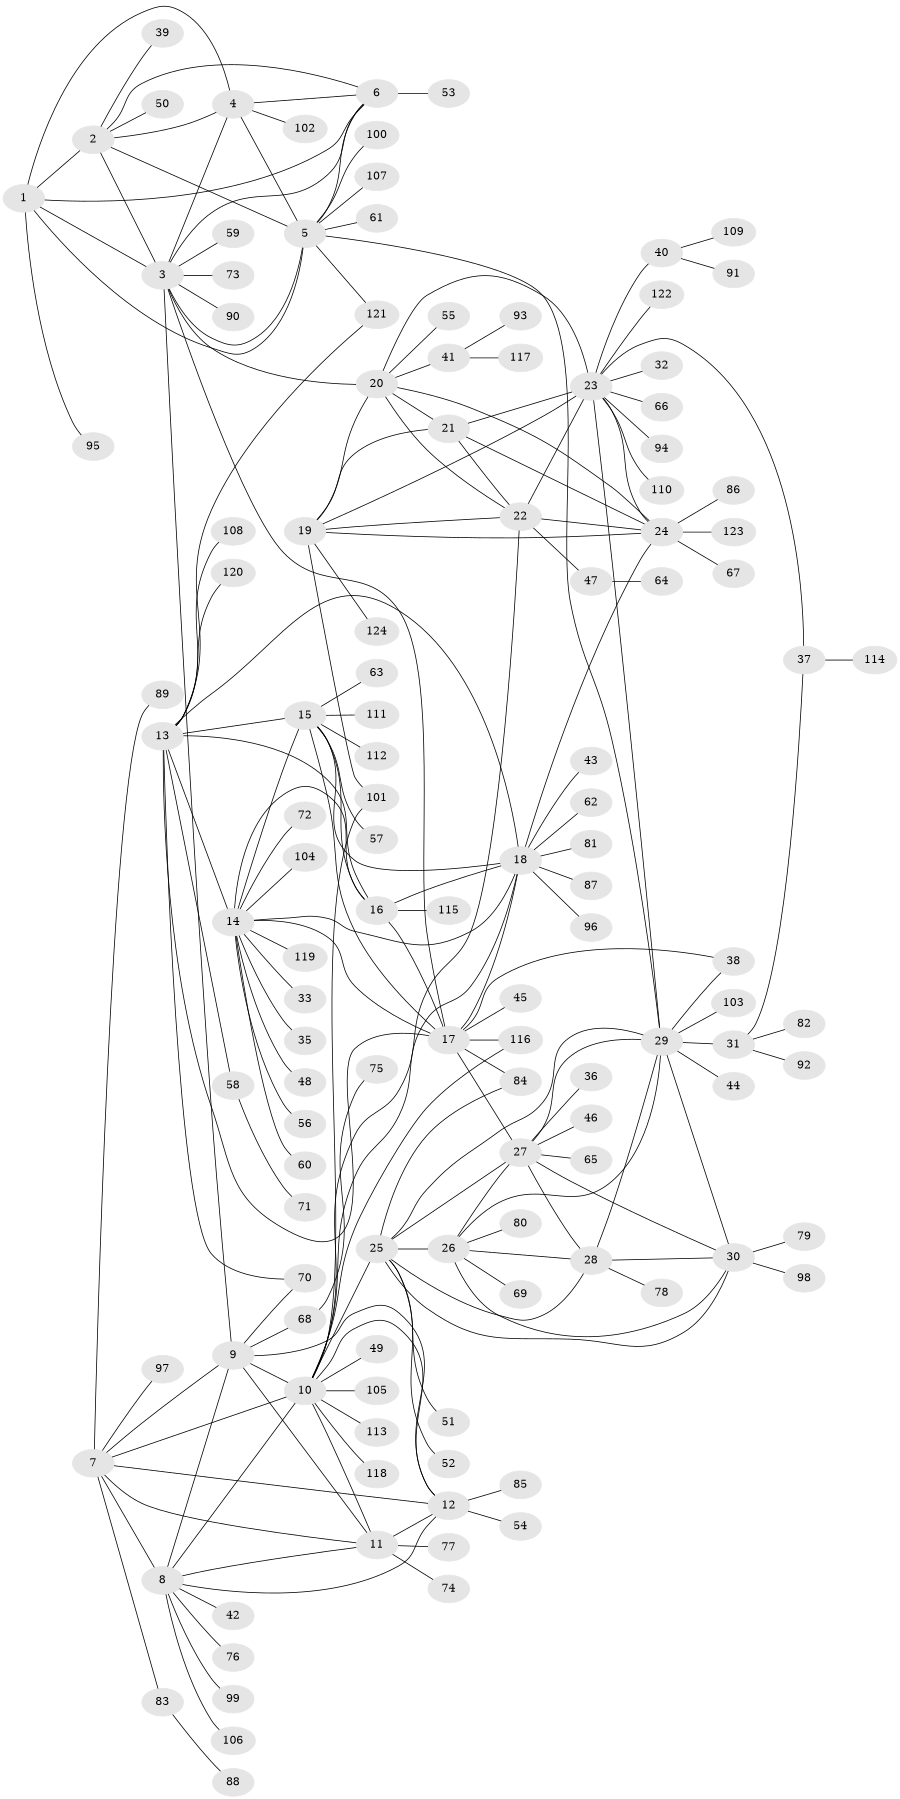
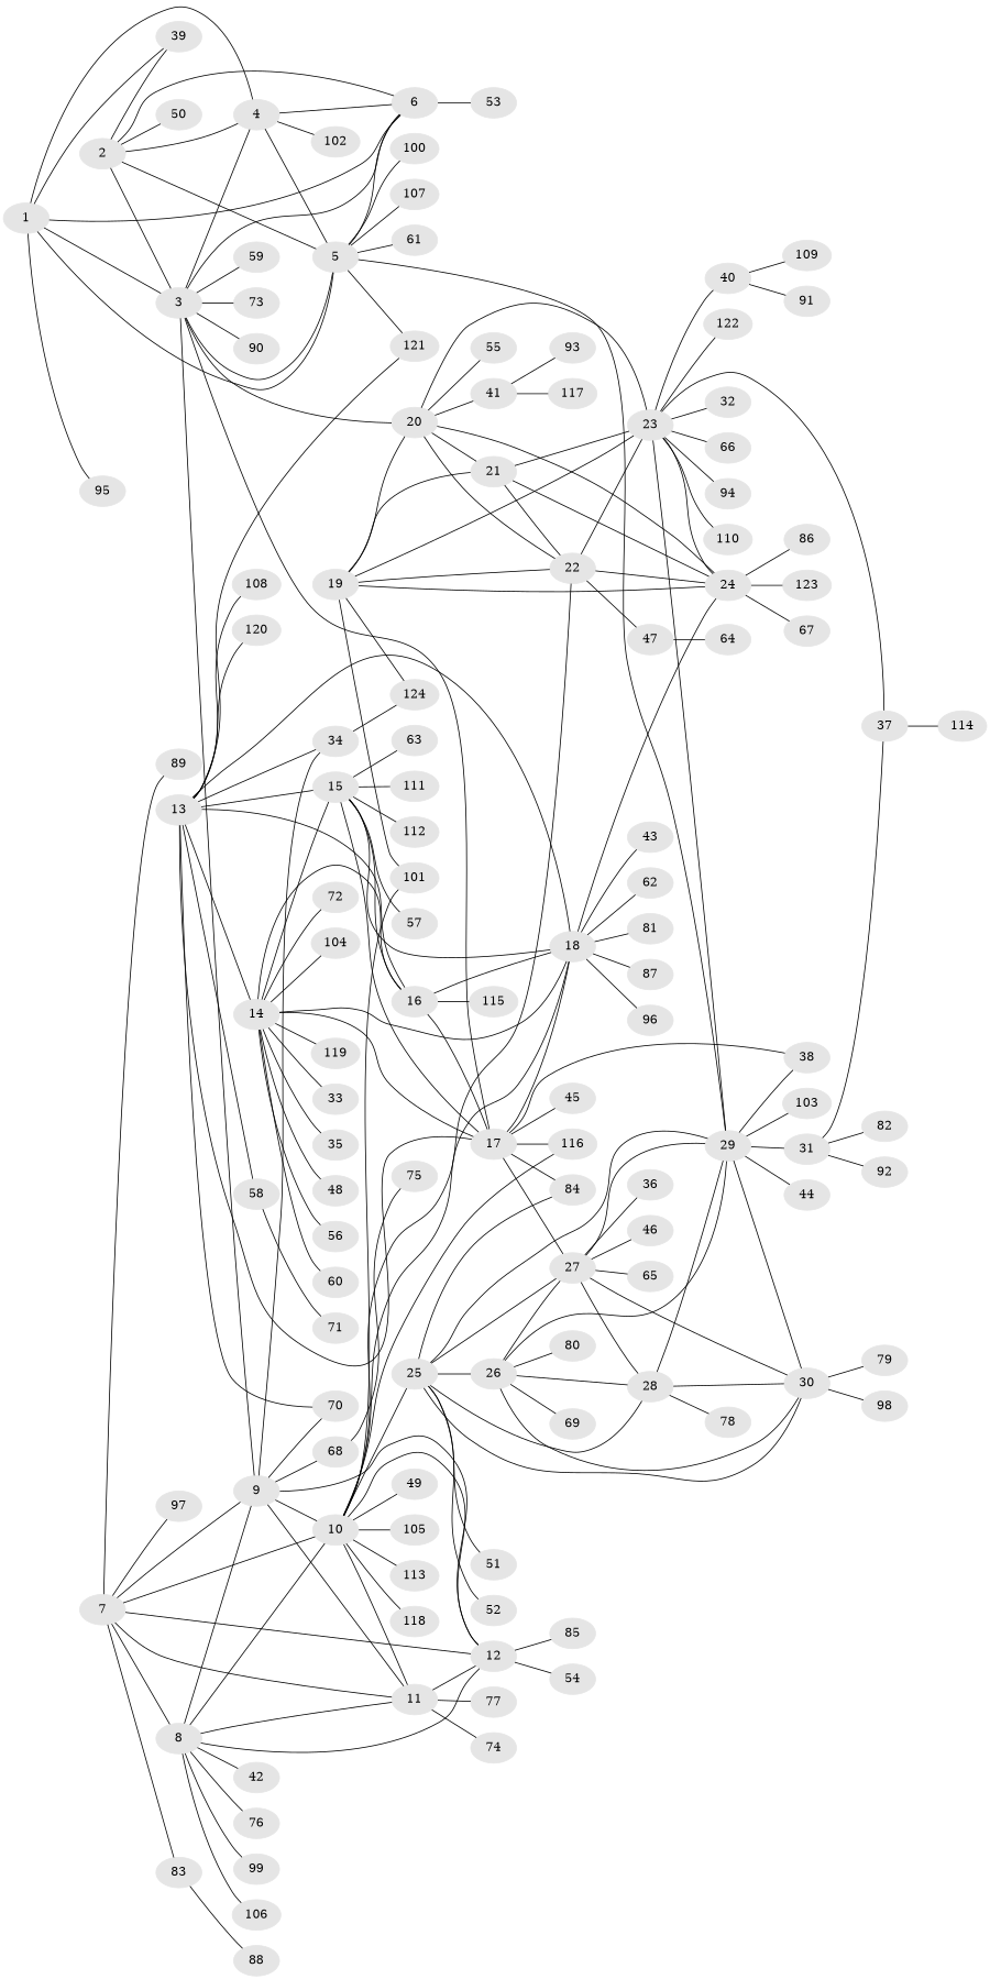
  graph {
    rankdir=LR
    node [color=gray90 style=filled]
    1
    2
    3
    4
    5
    6
    95
    39
    50
    9
    17
    20
    59
    73
    90
    102
    29
    61
    100
    107
    121
    53
    10
    11
    12
+   34
    68
    70
    18
    116
    27
    38
    45
    84
    22
    24
    21
    23
    41
    55
    30
    31
    44
    103
    7
    8
    83
    89
    97
    42
    76
    99
    106
    25
    49
    101
    105
    113
    118
    74
    77
    54
    85
    88
    40
    91
    109
    124
    75
    43
    62
    81
    87
    96
    47
    26
    28
    51
    52
    13
    14
    15
    16
    58
    108
    120
    33
    35
    48
    56
    60
    72
    104
    119
    57
    63
    111
    112
    115
    71
    36
    46
    65
    67
    86
    123
    19
    32
    37
    66
    94
    110
    122
    93
    117
    64
    114
    69
    80
    78
    79
    98
    82
    92
-   1 -- 2
+   1 -- 39
    1 -- 3
    1 -- 4
    1 -- 5
    1 -- 6
    1 -- 95
    2 -- 3
    2 -- 4
    2 -- 5
    2 -- 6
    2 -- 39
    2 -- 50
    3 -- 4
    3 -- 5
    3 -- 6
    3 -- 9
    3 -- 17
    3 -- 20
    3 -- 59
    3 -- 73
    3 -- 90
    4 -- 5
    4 -- 6
    4 -- 102
    5 -- 6
    5 -- 29
    5 -- 61
    5 -- 100
    5 -- 107
    5 -- 121
    6 -- 53
    9 -- 10
    9 -- 11
    9 -- 12
+   9 -- 34
    9 -- 68
    9 -- 70
    17 -- 18
    17 -- 116
    17 -- 27
    17 -- 38
    17 -- 45
    17 -- 84
    20 -- 22
    20 -- 24
    20 -- 21
    20 -- 23
    20 -- 41
    20 -- 55
    29 -- 38
    29 -- 30
    29 -- 31
    29 -- 44
    29 -- 103
    10 -- 11
    10 -- 12
    10 -- 18
    10 -- 116
    10 -- 22
    10 -- 25
    10 -- 49
    10 -- 101
    10 -- 105
    10 -- 113
    10 -- 118
    11 -- 12
    11 -- 74
    11 -- 77
    12 -- 54
    12 -- 85
+   34 -- 124
    68 -- 75
    18 -- 24
    18 -- 43
    18 -- 62
    18 -- 81
    18 -- 87
    18 -- 96
    27 -- 29
    27 -- 30
    27 -- 28
    27 -- 36
    27 -- 46
    27 -- 65
    22 -- 24
    22 -- 23
    22 -- 47
    24 -- 67
    24 -- 86
    24 -- 123
    21 -- 22
    21 -- 24
    21 -- 23
    23 -- 29
    23 -- 24
    23 -- 40
    23 -- 32
    23 -- 37
    23 -- 66
    23 -- 94
    23 -- 110
    23 -- 122
    41 -- 93
    41 -- 117
    30 -- 79
    30 -- 98
    31 -- 37
    31 -- 82
    31 -- 92
    7 -- 9
    7 -- 10
    7 -- 11
    7 -- 12
    7 -- 8
    7 -- 83
    7 -- 89
    7 -- 97
    8 -- 9
    8 -- 10
    8 -- 11
    8 -- 12
    8 -- 42
    8 -- 76
    8 -- 99
    8 -- 106
    83 -- 88
    25 -- 29
    25 -- 27
    25 -- 84
    25 -- 30
    25 -- 26
    25 -- 28
    25 -- 51
    25 -- 52
    40 -- 91
    40 -- 109
    47 -- 64
    26 -- 29
    26 -- 27
    26 -- 30
    26 -- 28
    26 -- 69
    26 -- 80
    28 -- 29
    28 -- 30
    28 -- 78
    13 -- 17
    13 -- 121
+   13 -- 34
    13 -- 70
    13 -- 18
    13 -- 14
    13 -- 15
    13 -- 16
    13 -- 58
    13 -- 108
    13 -- 120
    14 -- 17
    14 -- 18
    14 -- 15
    14 -- 16
    14 -- 33
    14 -- 35
    14 -- 48
    14 -- 56
    14 -- 60
    14 -- 72
    14 -- 104
    14 -- 119
    15 -- 17
    15 -- 18
    15 -- 16
    15 -- 57
    15 -- 63
    15 -- 111
    15 -- 112
    16 -- 17
    16 -- 18
    16 -- 115
    58 -- 71
    19 -- 20
    19 -- 22
    19 -- 24
    19 -- 21
    19 -- 23
    19 -- 101
    19 -- 124
    37 -- 114
  }
